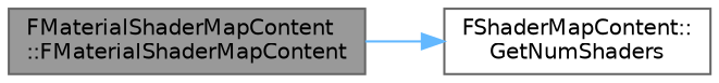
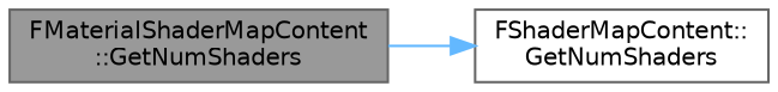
  digraph {
    rankdir=LR
    node [fontname=Helvetica fontsize=10 shape=box style=filled]
-   n1 [color=gray40 fillcolor=grey60 fontcolor=black height=0.2 label="FMaterialShaderMapContent\l::FMaterialShaderMapContent" width=0.4]
+   n1 [color=gray40 fillcolor=grey60 fontcolor=black height=0.2 label="FMaterialShaderMapContent\l::GetNumShaders" width=0.4]
    n2 [color=grey40 fillcolor=white height=0.2 label="FShaderMapContent::\lGetNumShaders" width=0.4]
    n1 -> n2 [color=steelblue1 fontname=Helvetica fontsize=10 labelfontname=Helvetica labelfontsize=10 style=solid]
  }
